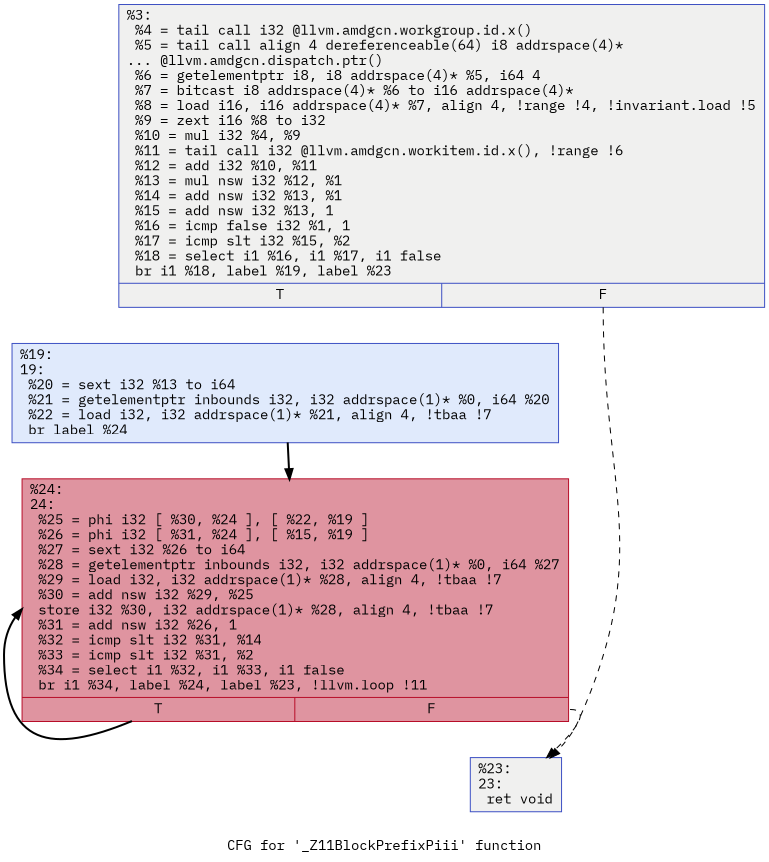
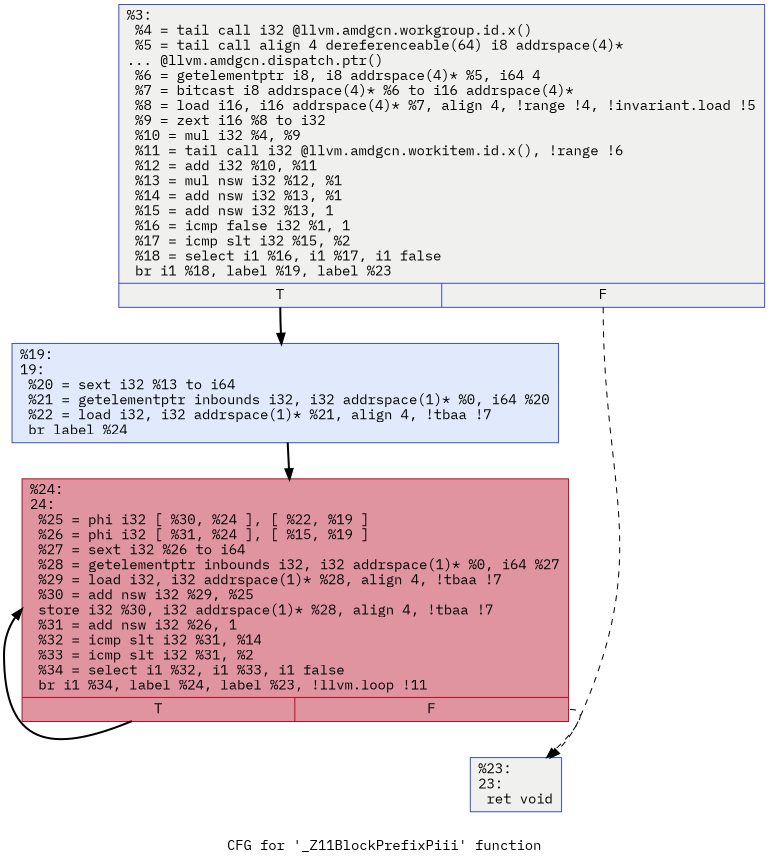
  digraph {
    fontname="IBM Plex Mono"
    label="CFG for '_Z11BlockPrefixPiii' function"
    node [color="#3d50c3ff" fillcolor="#dedcdb70" fontname="IBM Plex Mono" shape=record style=filled]
    edge [fontname="IBM Plex Mono" style=bold tailport=s0]
    n1 [label="{%3:\l  %4 = tail call i32 @llvm.amdgcn.workgroup.id.x()\l  %5 = tail call align 4 dereferenceable(64) i8 addrspace(4)*\l... @llvm.amdgcn.dispatch.ptr()\l  %6 = getelementptr i8, i8 addrspace(4)* %5, i64 4\l  %7 = bitcast i8 addrspace(4)* %6 to i16 addrspace(4)*\l  %8 = load i16, i16 addrspace(4)* %7, align 4, !range !4, !invariant.load !5\l  %9 = zext i16 %8 to i32\l  %10 = mul i32 %4, %9\l  %11 = tail call i32 @llvm.amdgcn.workitem.id.x(), !range !6\l  %12 = add i32 %10, %11\l  %13 = mul nsw i32 %12, %1\l  %14 = add nsw i32 %13, %1\l  %15 = add nsw i32 %13, 1\l  %16 = icmp false i32 %1, 1\l  %17 = icmp slt i32 %15, %2\l  %18 = select i1 %16, i1 %17, i1 false\l  br i1 %18, label %19, label %23\l|{<s0>T|<s1>F}}"]
    n2 [fillcolor="#b9d0f970" label="{%19:\l19:                                               \l  %20 = sext i32 %13 to i64\l  %21 = getelementptr inbounds i32, i32 addrspace(1)* %0, i64 %20\l  %22 = load i32, i32 addrspace(1)* %21, align 4, !tbaa !7\l  br label %24\l}"]
    n3 [label="{%23:\l23:                                               \l  ret void\l}"]
    n4 [color="#b70d28ff" fillcolor="#b70d2870" label="{%24:\l24:                                               \l  %25 = phi i32 [ %30, %24 ], [ %22, %19 ]\l  %26 = phi i32 [ %31, %24 ], [ %15, %19 ]\l  %27 = sext i32 %26 to i64\l  %28 = getelementptr inbounds i32, i32 addrspace(1)* %0, i64 %27\l  %29 = load i32, i32 addrspace(1)* %28, align 4, !tbaa !7\l  %30 = add nsw i32 %29, %25\l  store i32 %30, i32 addrspace(1)* %28, align 4, !tbaa !7\l  %31 = add nsw i32 %26, 1\l  %32 = icmp slt i32 %31, %14\l  %33 = icmp slt i32 %31, %2\l  %34 = select i1 %32, i1 %33, i1 false\l  br i1 %34, label %24, label %23, !llvm.loop !11\l|{<s0>T|<s1>F}}"]
+   n1 -> n2
    n1 -> n3 [style=dashed tailport=s1]
    n2 -> n4
    n4 -> n3 [style=dashed tailport=s1]
    n4 -> n4
  }
